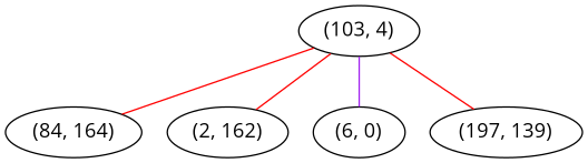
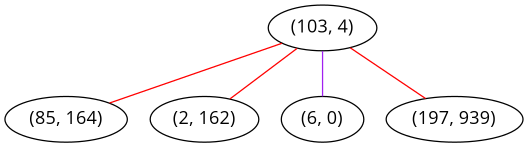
  graph {
    fontname="Open Sans"
    node [fontname="Open Sans"]
    edge [color=red fontname="Open Sans" weight=1]
    "(103, 4)"
-   "(85, 164)" [label="(84, 164)"]
+   "(85, 164)"
    n3 [label="(2, 162)"]
    n4 [label="(6, 0)"]
-   "(197, 139)"
+   "(197, 139)" [label="(197, 939)"]
    "(103, 4)" -- "(85, 164)"
    "(103, 4)" -- n3
    "(103, 4)" -- n4 [color=purple weight=4]
    "(103, 4)" -- "(197, 139)"
  }
